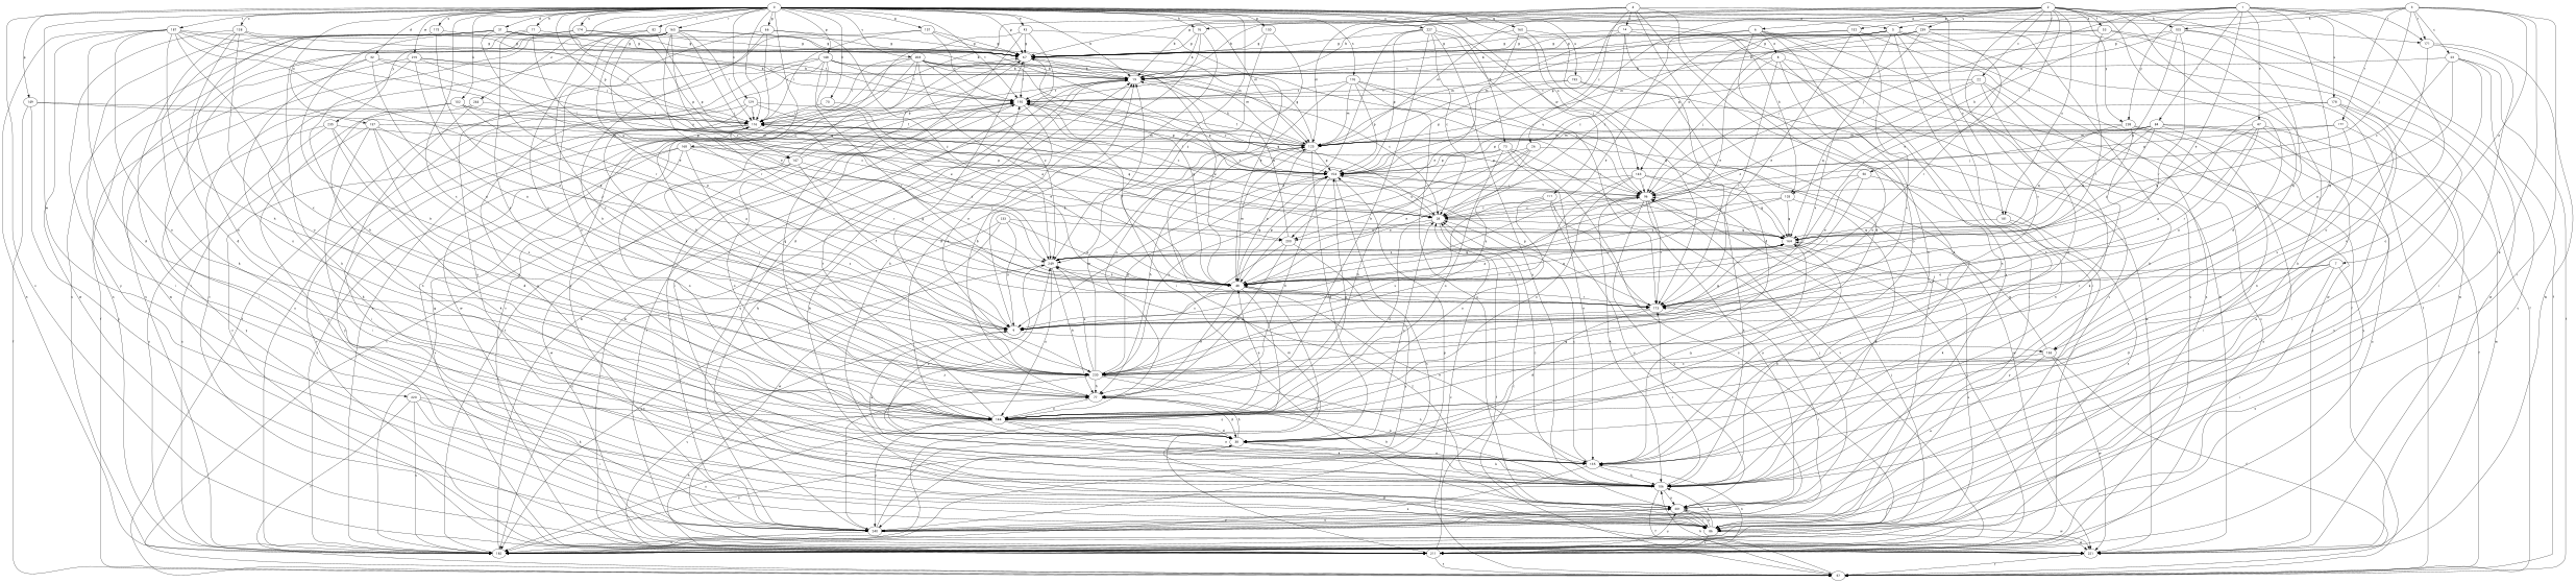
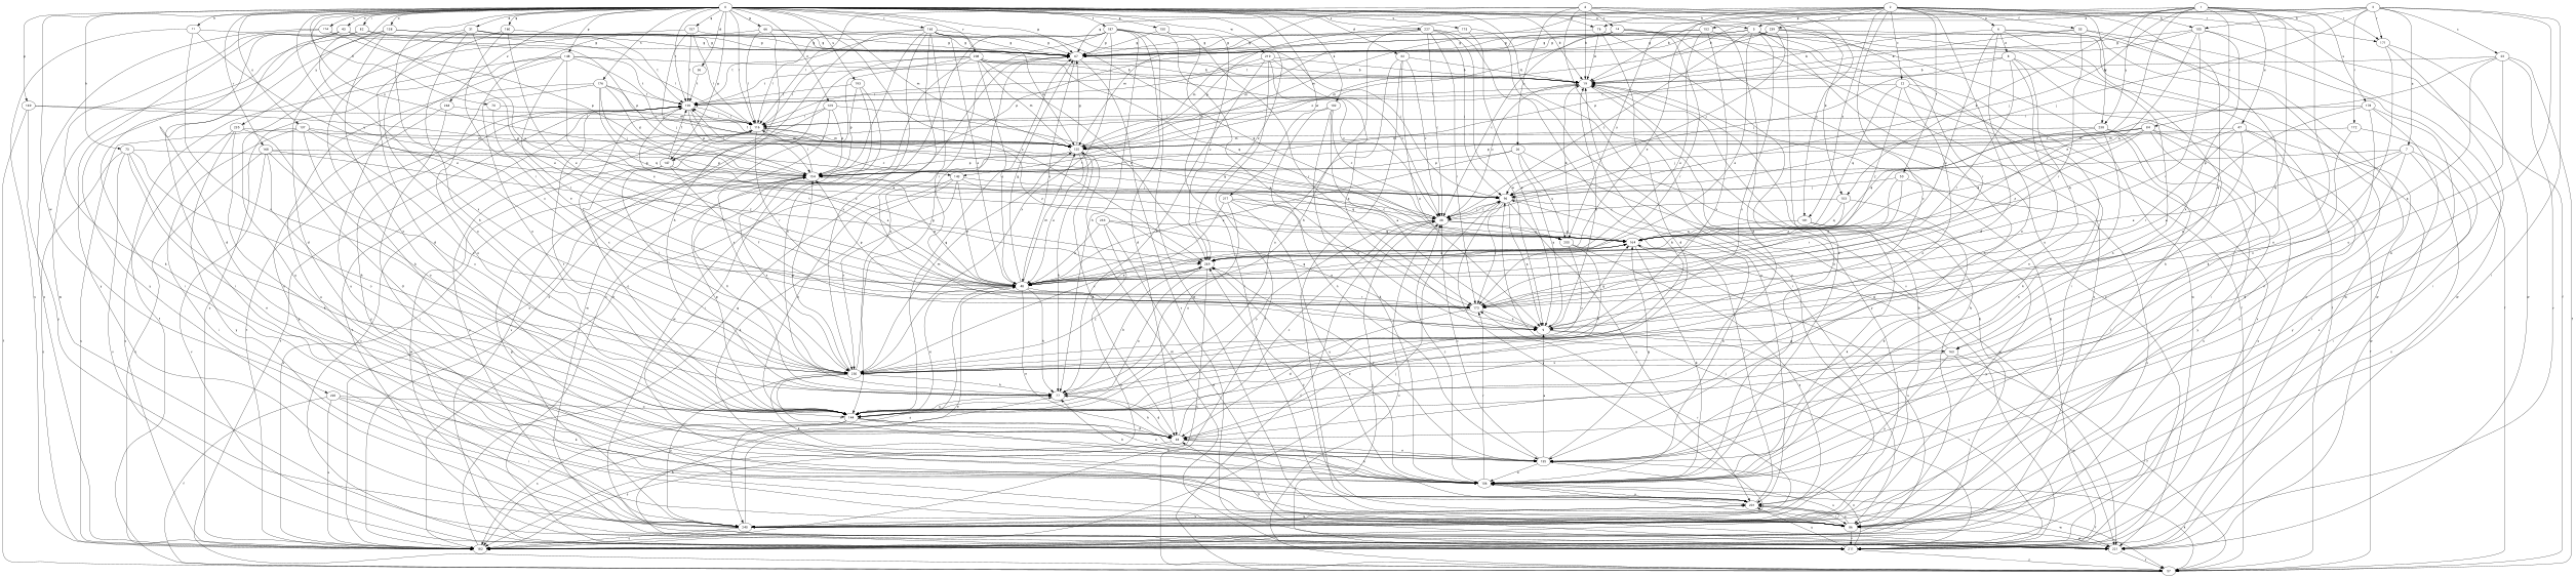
  strict digraph {
    fontname=Roboto
    node [fontname=Roboto]
    edge [fontname=Roboto]
    0
    5
    19
    31
    32
+   36
    43
    66
    67
    70
    71
    73
    76
    82
    102
    103
    116
    125
    129
    137
    138
    143
    147
    148
    149
    150
    157
    160
    165
    168
    171
    174
    175
    176
    187
    192
    193
    200
    208
    211
    217
    219
    220
    227
    230
    235
    244
    249
    48
    135
    57
    86
    28
    221
    240
    106
    144
    77
    9
    38
    182
    154
    164
    173
    96
    201
    233
    1
    47
    84
    163
    178
    238
    2
    6
    22
    50
    53
    105
    152
    181
    239
    8
    3
    7
    23
    172
    4
    24
    26
    0 -> 5 [label=a]
    0 -> 19 [label=b]
    0 -> 31 [label=d]
    0 -> 32 [label=d]
+   0 -> 36 [label=d]
    0 -> 43 [label=e]
    0 -> 66 [label=g]
    0 -> 67 [label=g]
    0 -> 70 [label=h]
    0 -> 71 [label=h]
    0 -> 73 [label=h]
    0 -> 76 [label=h]
    0 -> 82 [label=i]
    0 -> 102 [label=k]
    0 -> 103 [label=k]
    0 -> 116 [label=l]
    0 -> 125 [label=m]
    0 -> 129 [label=n]
    0 -> 137 [label=o]
    0 -> 138 [label=o]
    0 -> 143 [label=o]
    0 -> 147 [label=p]
    0 -> 148 [label=p]
    0 -> 149 [label=p]
    0 -> 150 [label=p]
    0 -> 157 [label=q]
    0 -> 160 [label=q]
    0 -> 165 [label=r]
    0 -> 168 [label=r]
    0 -> 171 [label=r]
    0 -> 174 [label=s]
    0 -> 175 [label=s]
    0 -> 176 [label=s]
    0 -> 187 [label=t]
    0 -> 192 [label=t]
    0 -> 193 [label=u]
    0 -> 200 [label=u]
    0 -> 208 [label=v]
    0 -> 211 [label=v]
    0 -> 217 [label=w]
    0 -> 219 [label=w]
    0 -> 220 [label=w]
    0 -> 227 [label=x]
    0 -> 230 [label=x]
    0 -> 235 [label=y]
    0 -> 244 [label=z]
    0 -> 249 [label=z]
    5 -> 67 [label=g]
    5 -> 143 [label=o]
    5 -> 230 [label=x]
    5 -> 48 [label=e]
    5 -> 135 [label=n]
    5 -> 57 [label=f]
    5 -> 86 [label=i]
    5 -> 28 [label=c]
    5 -> 221 [label=w]
    19 -> 192 [label=t]
    19 -> 28 [label=c]
    19 -> 240 [label=y]
    31 -> 19 [label=b]
    31 -> 67 [label=g]
    31 -> 192 [label=t]
    31 -> 200 [label=u]
    31 -> 106 [label=k]
    31 -> 144 [label=o]
    31 -> 77 [label=h]
    32 -> 19 [label=b]
    32 -> 86 [label=i]
    32 -> 28 [label=c]
    32 -> 144 [label=o]
    32 -> 9 [label=a]
+   36 -> 192 [label=t]
    43 -> 67 [label=g]
    43 -> 48 [label=e]
    43 -> 86 [label=i]
    43 -> 240 [label=y]
    43 -> 38 [label=d]
    66 -> 67 [label=g]
    66 -> 116 [label=l]
    66 -> 249 [label=z]
    66 -> 144 [label=o]
    66 -> 77 [label=h]
    67 -> 19 [label=b]
    67 -> 192 [label=t]
    67 -> 211 [label=v]
    67 -> 48 [label=e]
    70 -> 116 [label=l]
    70 -> 48 [label=e]
    71 -> 67 [label=g]
    71 -> 230 [label=x]
    71 -> 48 [label=e]
    71 -> 182 [label=s]
    73 -> 211 [label=v]
    73 -> 135 [label=n]
    73 -> 144 [label=o]
    73 -> 77 [label=h]
    73 -> 182 [label=s]
    73 -> 154 [label=p]
    76 -> 19 [label=b]
    76 -> 67 [label=g]
    76 -> 106 [label=k]
    76 -> 38 [label=d]
    82 -> 67 [label=g]
    82 -> 230 [label=x]
    82 -> 221 [label=w]
    82 -> 154 [label=p]
    102 -> 116 [label=l]
    102 -> 135 [label=n]
    102 -> 28 [label=c]
    102 -> 106 [label=k]
    102 -> 9 [label=a]
    103 -> 249 [label=z]
    103 -> 28 [label=c]
    103 -> 106 [label=k]
    103 -> 164 [label=q]
    116 -> 125 [label=m]
    116 -> 147 [label=l]
    116 -> 211 [label=v]
    116 -> 249 [label=z]
    116 -> 240 [label=y]
    116 -> 173 [label=r]
    125 -> 67 [label=g]
    125 -> 116 [label=l]
    125 -> 192 [label=t]
    125 -> 48 [label=e]
    125 -> 77 [label=h]
    125 -> 38 [label=d]
    125 -> 154 [label=p]
    129 -> 116 [label=l]
    129 -> 211 [label=v]
    129 -> 230 [label=x]
    129 -> 154 [label=p]
    129 -> 164 [label=q]
    137 -> 125 [label=m]
    137 -> 230 [label=x]
    137 -> 249 [label=z]
    137 -> 86 [label=i]
    137 -> 144 [label=o]
    137 -> 182 [label=s]
    138 -> 67 [label=g]
    138 -> 116 [label=l]
    138 -> 86 [label=i]
    138 -> 240 [label=y]
    138 -> 144 [label=o]
    138 -> 38 [label=d]
    143 -> 230 [label=x]
    143 -> 48 [label=e]
    143 -> 106 [label=k]
    143 -> 144 [label=o]
    143 -> 164 [label=q]
    143 -> 96 [label=j]
    147 -> 19 [label=b]
    147 -> 192 [label=t]
    147 -> 48 [label=e]
    147 -> 221 [label=w]
    147 -> 144 [label=o]
    147 -> 9 [label=f]
    148 -> 19 [label=b]
    148 -> 192 [label=t]
    148 -> 48 [label=e]
    148 -> 57 [label=f]
    148 -> 182 [label=s]
    148 -> 173 [label=r]
    148 -> 96 [label=j]
    148 -> 201 [label=u]
    149 -> 116 [label=l]
    149 -> 57 [label=f]
    149 -> 240 [label=y]
    149 -> 154 [label=p]
    150 -> 67 [label=g]
    150 -> 249 [label=z]
    150 -> 86 [label=i]
    157 -> 67 [label=g]
    157 -> 116 [label=l]
    157 -> 192 [label=t]
    157 -> 96 [label=j]
    157 -> 201 [label=u]
    160 -> 67 [label=g]
    160 -> 48 [label=e]
    160 -> 38 [label=d]
    160 -> 173 [label=r]
    165 -> 67 [label=g]
    165 -> 116 [label=l]
    165 -> 125 [label=m]
    165 -> 211 [label=v]
    165 -> 230 [label=x]
    165 -> 48 [label=e]
    165 -> 9 [label=a]
    165 -> 182 [label=s]
    165 -> 164 [label=q]
    165 -> 173 [label=r]
    165 -> 96 [label=j]
    168 -> 211 [label=v]
    168 -> 230 [label=x]
    168 -> 249 [label=z]
    168 -> 144 [label=o]
    168 -> 182 [label=s]
    168 -> 154 [label=p]
    171 -> 86 [label=i]
    171 -> 221 [label=w]
    171 -> 144 [label=o]
    174 -> 67 [label=g]
    174 -> 106 [label=k]
    174 -> 182 [label=s]
    174 -> 154 [label=p]
    175 -> 67 [label=g]
    175 -> 86 [label=i]
    175 -> 9 [label=a]
    176 -> 125 [label=m]
    176 -> 192 [label=t]
    176 -> 144 [label=o]
    176 -> 154 [label=p]
    176 -> 164 [label=q]
    176 -> 96 [label=j]
    176 -> 201 [label=u]
    187 -> 67 [label=g]
    187 -> 192 [label=t]
    187 -> 230 [label=x]
    187 -> 221 [label=w]
    187 -> 144 [label=o]
    187 -> 77 [label=h]
    187 -> 9 [label=a]
    187 -> 38 [label=d]
    187 -> 182 [label=n]
    187 -> 173 [label=r]
    192 -> 116 [label=l]
    192 -> 230 [label=x]
    192 -> 28 [label=c]
    192 -> 240 [label=y]
    192 -> 154 [label=p]
    193 -> 192 [label=t]
    193 -> 86 [label=i]
    193 -> 221 [label=w]
    193 -> 154 [label=p]
    200 -> 19 [label=b]
    200 -> 230 [label=x]
    200 -> 240 [label=y]
    200 -> 77 [label=h]
    208 -> 19 [label=b]
    208 -> 116 [label=l]
    208 -> 125 [label=m]
    208 -> 249 [label=z]
    208 -> 48 [label=e]
    208 -> 28 [label=c]
    208 -> 221 [label=w]
    208 -> 77 [label=h]
    208 -> 182 [label=s]
    208 -> 164 [label=q]
    211 -> 19 [label=b]
    211 -> 125 [label=m]
    211 -> 135 [label=n]
    211 -> 57 [label=f]
    211 -> 28 [label=c]
    211 -> 77 [label=h]
    211 -> 96 [label=j]
    211 -> 201 [label=u]
    217 -> 230 [label=x]
    217 -> 28 [label=c]
    217 -> 144 [label=o]
    217 -> 173 [label=r]
    217 -> 201 [label=u]
    219 -> 19 [label=b]
    219 -> 116 [label=l]
    219 -> 57 [label=f]
    219 -> 28 [label=c]
    219 -> 77 [label=h]
    219 -> 9 [label=a]
    220 -> 57 [label=f]
    220 -> 86 [label=i]
    220 -> 106 [label=k]
    220 -> 144 [label=o]
    220 -> 182 [label=s]
    227 -> 67 [label=g]
    227 -> 28 [label=c]
    227 -> 77 [label=h]
    227 -> 9 [label=a]
    227 -> 154 [label=p]
    227 -> 173 [label=r]
    227 -> 96 [label=j]
    227 -> 201 [label=u]
    230 -> 67 [label=g]
    230 -> 116 [label=l]
    230 -> 125 [label=m]
    230 -> 249 [label=z]
    230 -> 135 [label=n]
    230 -> 240 [label=y]
    230 -> 106 [label=k]
    230 -> 77 [label=h]
    230 -> 154 [label=p]
    235 -> 125 [label=m]
    235 -> 240 [label=y]
    235 -> 106 [label=k]
    235 -> 38 [label=d]
    235 -> 182 [label=s]
    244 -> 116 [label=l]
    244 -> 86 [label=i]
    244 -> 240 [label=y]
    249 -> 48 [label=e]
    249 -> 144 [label=o]
    249 -> 77 [label=h]
    249 -> 182 [label=s]
    249 -> 164 [label=q]
    48 -> 67 [label=g]
    48 -> 125 [label=m]
    48 -> 192 [label=t]
    48 -> 135 [label=n]
    48 -> 77 [label=h]
    48 -> 182 [label=s]
    48 -> 154 [label=p]
    48 -> 164 [label=q]
    48 -> 173 [label=r]
    135 -> 249 [label=z]
    135 -> 28 [label=c]
    135 -> 106 [label=k]
    135 -> 9 [label=a]
    135 -> 182 [label=s]
    135 -> 164 [label=q]
    57 -> 192 [label=t]
    57 -> 28 [label=c]
    57 -> 106 [label=k]
    86 -> 19 [label=b]
    86 -> 211 [label=v]
    86 -> 221 [label=w]
    86 -> 106 [label=k]
    86 -> 201 [label=u]
    28 -> 192 [label=t]
    28 -> 200 [label=u]
    28 -> 57 [label=f]
    28 -> 144 [label=o]
    28 -> 164 [label=q]
    28 -> 96 [label=j]
    221 -> 192 [label=t]
    221 -> 57 [label=f]
    221 -> 38 [label=d]
    240 -> 19 [label=b]
    240 -> 48 [label=e]
    240 -> 182 [label=s]
    240 -> 154 [label=p]
    240 -> 173 [label=r]
    240 -> 201 [label=u]
    106 -> 249 [label=z]
    106 -> 57 [label=f]
    106 -> 28 [label=c]
    106 -> 77 [label=h]
    106 -> 173 [label=r]
    106 -> 201 [label=u]
    144 -> 67 [label=g]
    144 -> 192 [label=t]
    144 -> 48 [label=e]
    144 -> 135 [label=n]
    144 -> 240 [label=y]
    144 -> 106 [label=k]
    144 -> 38 [label=d]
    144 -> 182 [label=s]
    144 -> 154 [label=p]
    77 -> 19 [label=b]
    77 -> 144 [label=o]
    77 -> 38 [label=d]
    9 -> 19 [label=b]
    9 -> 211 [label=v]
    9 -> 164 [label=q]
    9 -> 163 [label=q]
    38 -> 135 [label=n]
    38 -> 28 [label=c]
    38 -> 106 [label=k]
    38 -> 77 [label=h]
    38 -> 182 [label=s]
    182 -> 19 [label=b]
    182 -> 67 [label=g]
    182 -> 192 [label=t]
    182 -> 96 [label=j]
    154 -> 116 [label=l]
    154 -> 230 [label=x]
    154 -> 77 [label=h]
    154 -> 182 [label=s]
    154 -> 96 [label=j]
    164 -> 249 [label=z]
    164 -> 106 [label=k]
    164 -> 182 [label=s]
    173 -> 9 [label=a]
    173 -> 38 [label=d]
    173 -> 154 [label=p]
    96 -> 28 [label=c]
    96 -> 240 [label=y]
    96 -> 106 [label=k]
    96 -> 9 [label=a]
    96 -> 173 [label=r]
    96 -> 201 [label=u]
    201 -> 249 [label=z]
    201 -> 86 [label=i]
    201 -> 221 [label=w]
    201 -> 240 [label=y]
    201 -> 96 [label=j]
    233 -> 48 [label=e]
    233 -> 221 [label=w]
    233 -> 9 [label=a]
    233 -> 182 [label=s]
    233 -> 164 [label=q]
    1 -> 5 [label=a]
    1 -> 19 [label=b]
    1 -> 103 [label=k]
    1 -> 171 [label=r]
    1 -> 48 [label=e]
    1 -> 135 [label=n]
    1 -> 96 [label=j]
    1 -> 47 [label=e]
    1 -> 84 [label=i]
    1 -> 163 [label=q]
    1 -> 178 [label=s]
    1 -> 238 [label=y]
    47 -> 125 [label=m]
    47 -> 221 [label=w]
    47 -> 9 [label=a]
    47 -> 164 [label=q]
    47 -> 173 [label=r]
    47 -> 201 [label=u]
    84 -> 125 [label=m]
    84 -> 249 [label=z]
    84 -> 57 [label=f]
    84 -> 240 [label=y]
    84 -> 182 [label=s]
    84 -> 154 [label=p]
    84 -> 164 [label=q]
    84 -> 96 [label=j]
    163 -> 230 [label=x]
    163 -> 57 [label=f]
    163 -> 221 [label=w]
    163 -> 164 [label=q]
    163 -> 201 [label=u]
    178 -> 116 [label=l]
    178 -> 135 [label=n]
    178 -> 86 [label=i]
    178 -> 9 [label=a]
    178 -> 182 [label=s]
    238 -> 125 [label=m]
    238 -> 135 [label=n]
    238 -> 86 [label=i]
    238 -> 182 [label=s]
    238 -> 164 [label=q]
    2 -> 76 [label=h]
    2 -> 125 [label=m]
    2 -> 200 [label=u]
    2 -> 230 [label=x]
    2 -> 48 [label=e]
    2 -> 57 [label=f]
    2 -> 38 [label=d]
    2 -> 154 [label=p]
    2 -> 163 [label=q]
    2 -> 238 [label=y]
    2 -> 6 [label=a]
    2 -> 22 [label=c]
    2 -> 50 [label=f]
    2 -> 53 [label=f]
    2 -> 105 [label=k]
    2 -> 152 [label=p]
    2 -> 181 [label=s]
    2 -> 239 [label=y]
    6 -> 19 [label=b]
    6 -> 211 [label=v]
    6 -> 48 [label=e]
    6 -> 135 [label=n]
    6 -> 221 [label=w]
    6 -> 144 [label=o]
    6 -> 8 [label=a]
    22 -> 192 [label=t]
    22 -> 211 [label=v]
    22 -> 249 [label=z]
    22 -> 106 [label=k]
    22 -> 144 [label=o]
    22 -> 164 [label=q]
    50 -> 48 [label=e]
    50 -> 182 [label=s]
    50 -> 173 [label=r]
    50 -> 96 [label=j]
    53 -> 19 [label=b]
    53 -> 67 [label=g]
    53 -> 57 [label=f]
    53 -> 106 [label=k]
    53 -> 173 [label=r]
    105 -> 67 [label=g]
    105 -> 230 [label=x]
    105 -> 221 [label=w]
    105 -> 154 [label=p]
    105 -> 164 [label=q]
    105 -> 173 [label=r]
    152 -> 67 [label=g]
    152 -> 125 [label=m]
    152 -> 230 [label=x]
    152 -> 48 [label=e]
    152 -> 182 [label=s]
    181 -> 240 [label=y]
    181 -> 106 [label=k]
    181 -> 164 [label=q]
    239 -> 67 [label=g]
    239 -> 125 [label=m]
    239 -> 192 [label=t]
    239 -> 221 [label=w]
    239 -> 106 [label=k]
    239 -> 173 [label=r]
    239 -> 96 [label=j]
    8 -> 19 [label=b]
    8 -> 135 [label=n]
    8 -> 86 [label=i]
    8 -> 144 [label=o]
    8 -> 173 [label=r]
    8 -> 96 [label=j]
    3 -> 19 [label=b]
    3 -> 67 [label=g]
    3 -> 171 [label=r]
    3 -> 86 [label=i]
    3 -> 106 [label=k]
    3 -> 96 [label=j]
    3 -> 105 [label=k]
    3 -> 7 [label=a]
    3 -> 23 [label=c]
    3 -> 172 [label=r]
    7 -> 48 [label=e]
    7 -> 86 [label=i]
    7 -> 38 [label=d]
    7 -> 182 [label=s]
-   172 -> 154 [label=p]
+   7 -> 154 [label=p]
    7 -> 173 [label=r]
    23 -> 19 [label=b]
    23 -> 211 [label=v]
    23 -> 57 [label=f]
    23 -> 28 [label=c]
    23 -> 144 [label=o]
    23 -> 9 [label=a]
    172 -> 125 [label=m]
    172 -> 230 [label=x]
    172 -> 240 [label=y]
    4 -> 19 [label=b]
    4 -> 116 [label=l]
    4 -> 125 [label=m]
    4 -> 240 [label=y]
    4 -> 106 [label=k]
    4 -> 38 [label=d]
    4 -> 181 [label=s]
    4 -> 24 [label=c]
    4 -> 26 [label=c]
    24 -> 67 [label=g]
    24 -> 125 [label=m]
    24 -> 211 [label=v]
    24 -> 57 [label=f]
    24 -> 28 [label=c]
    24 -> 173 [label=r]
    26 -> 200 [label=u]
    26 -> 48 [label=e]
    26 -> 221 [label=w]
    26 -> 9 [label=a]
    26 -> 154 [label=p]
  }
